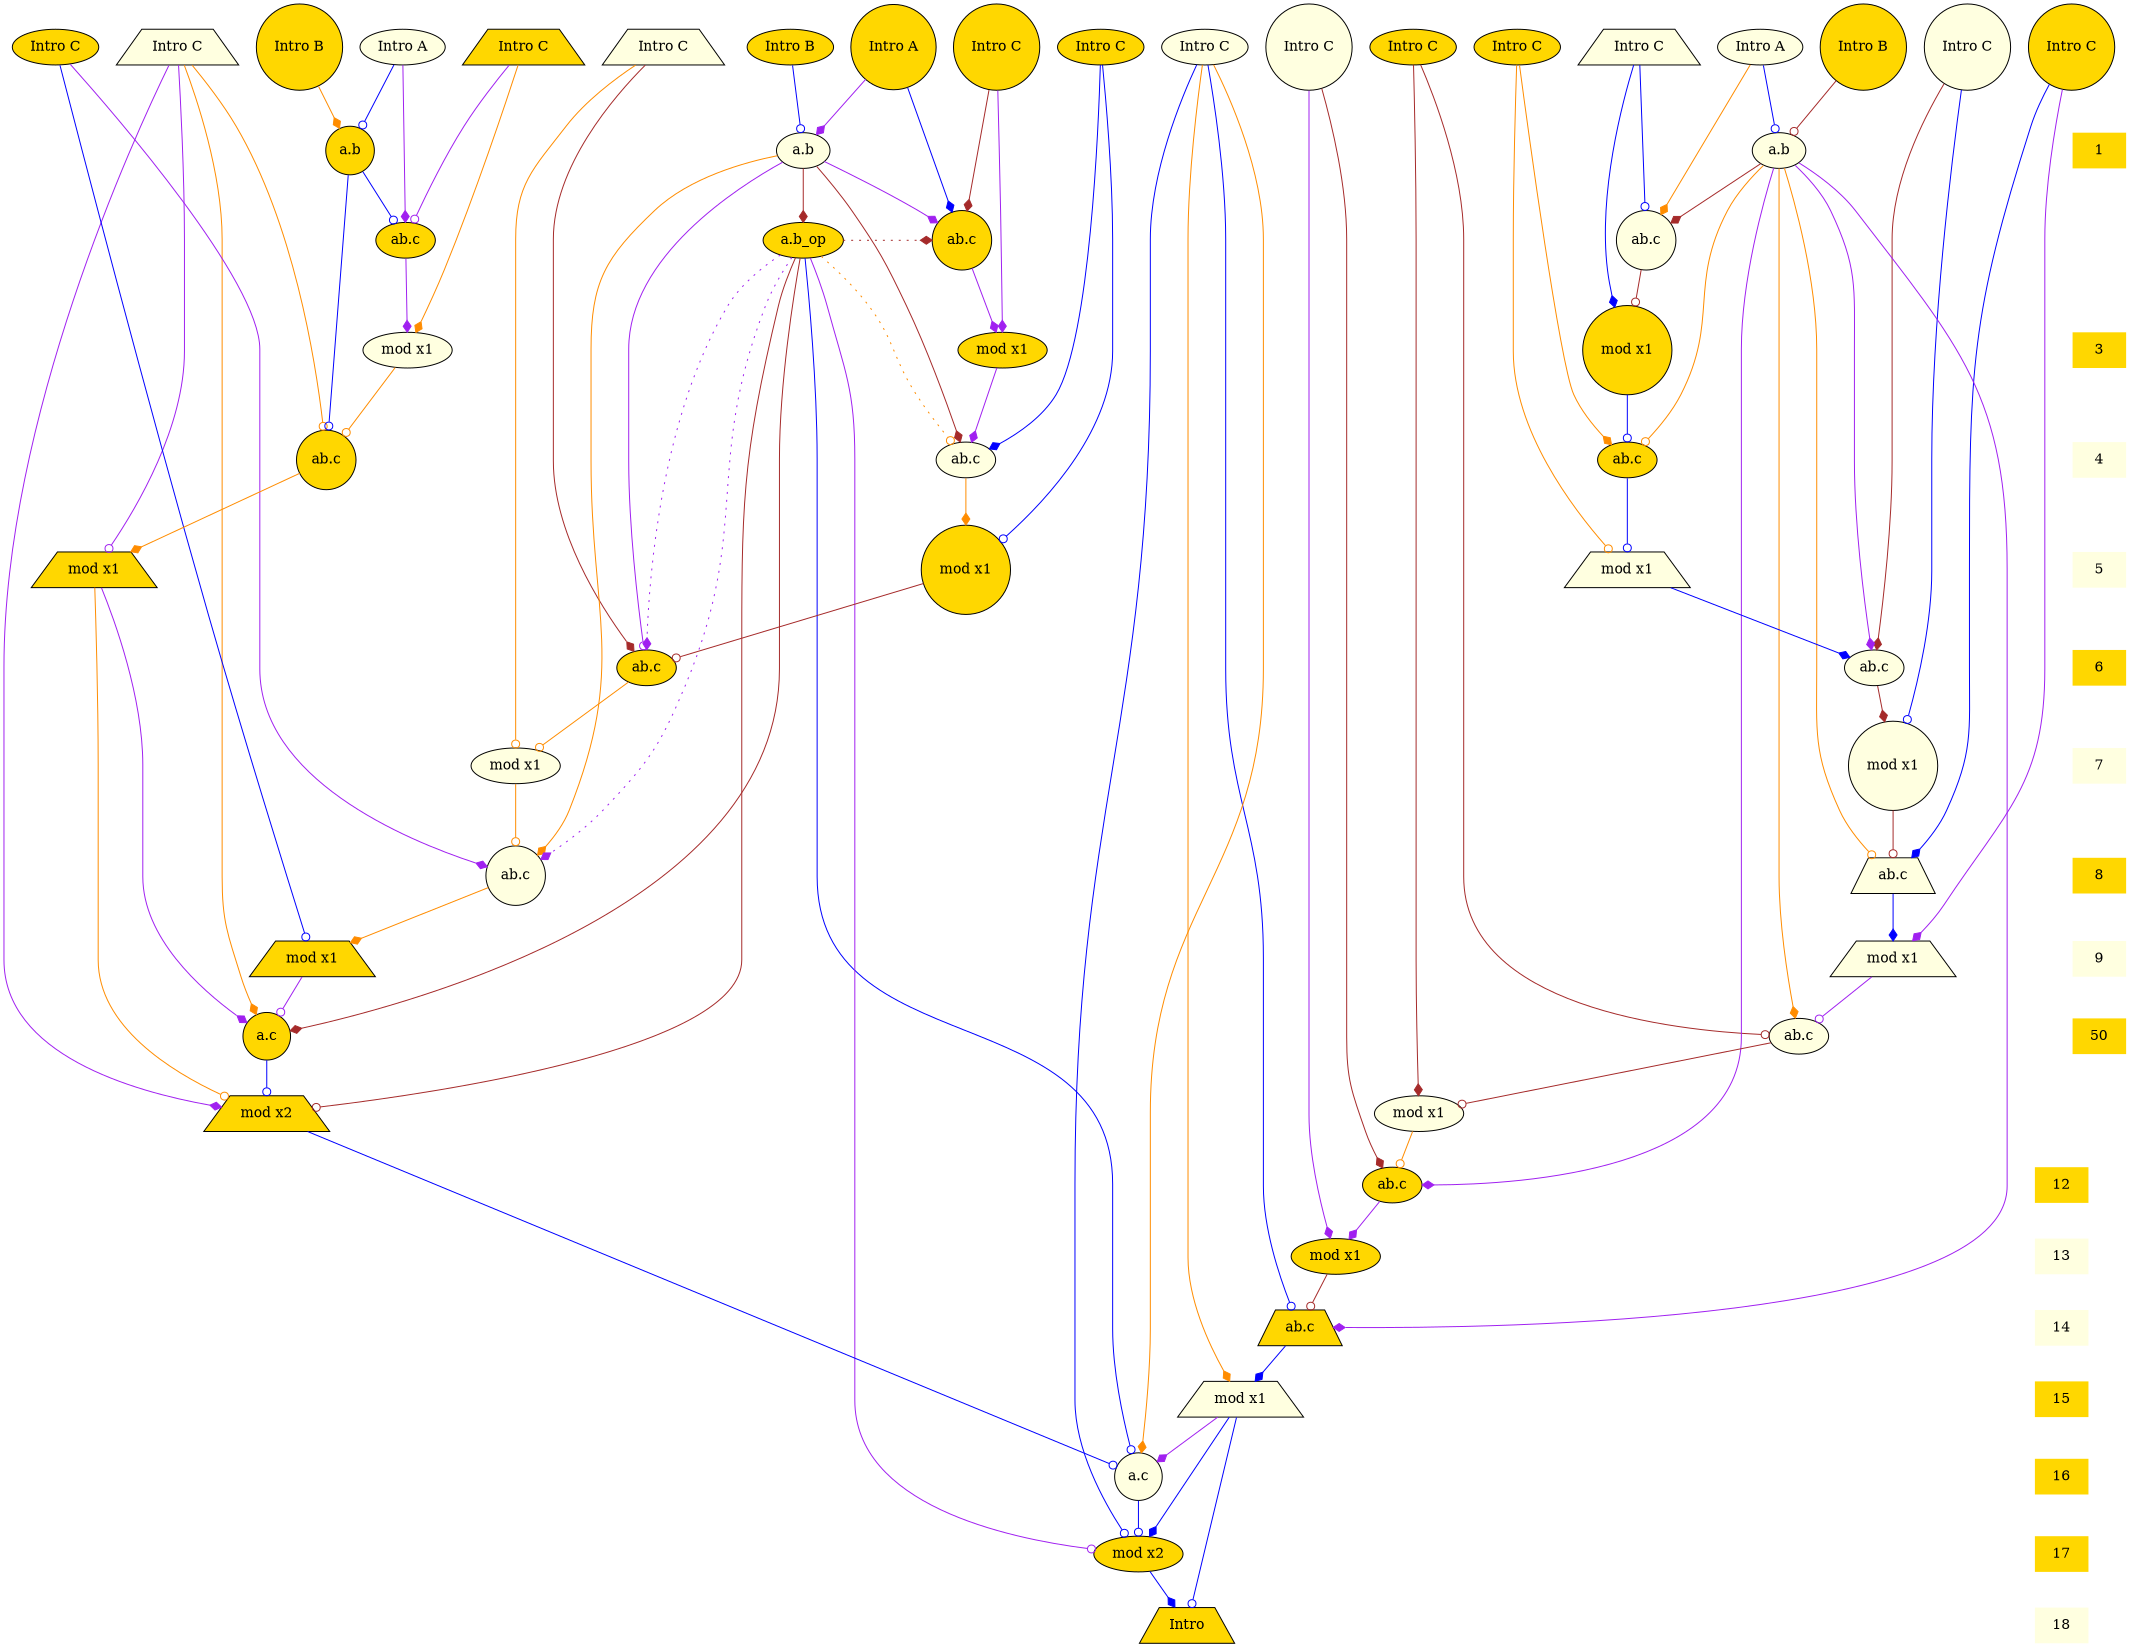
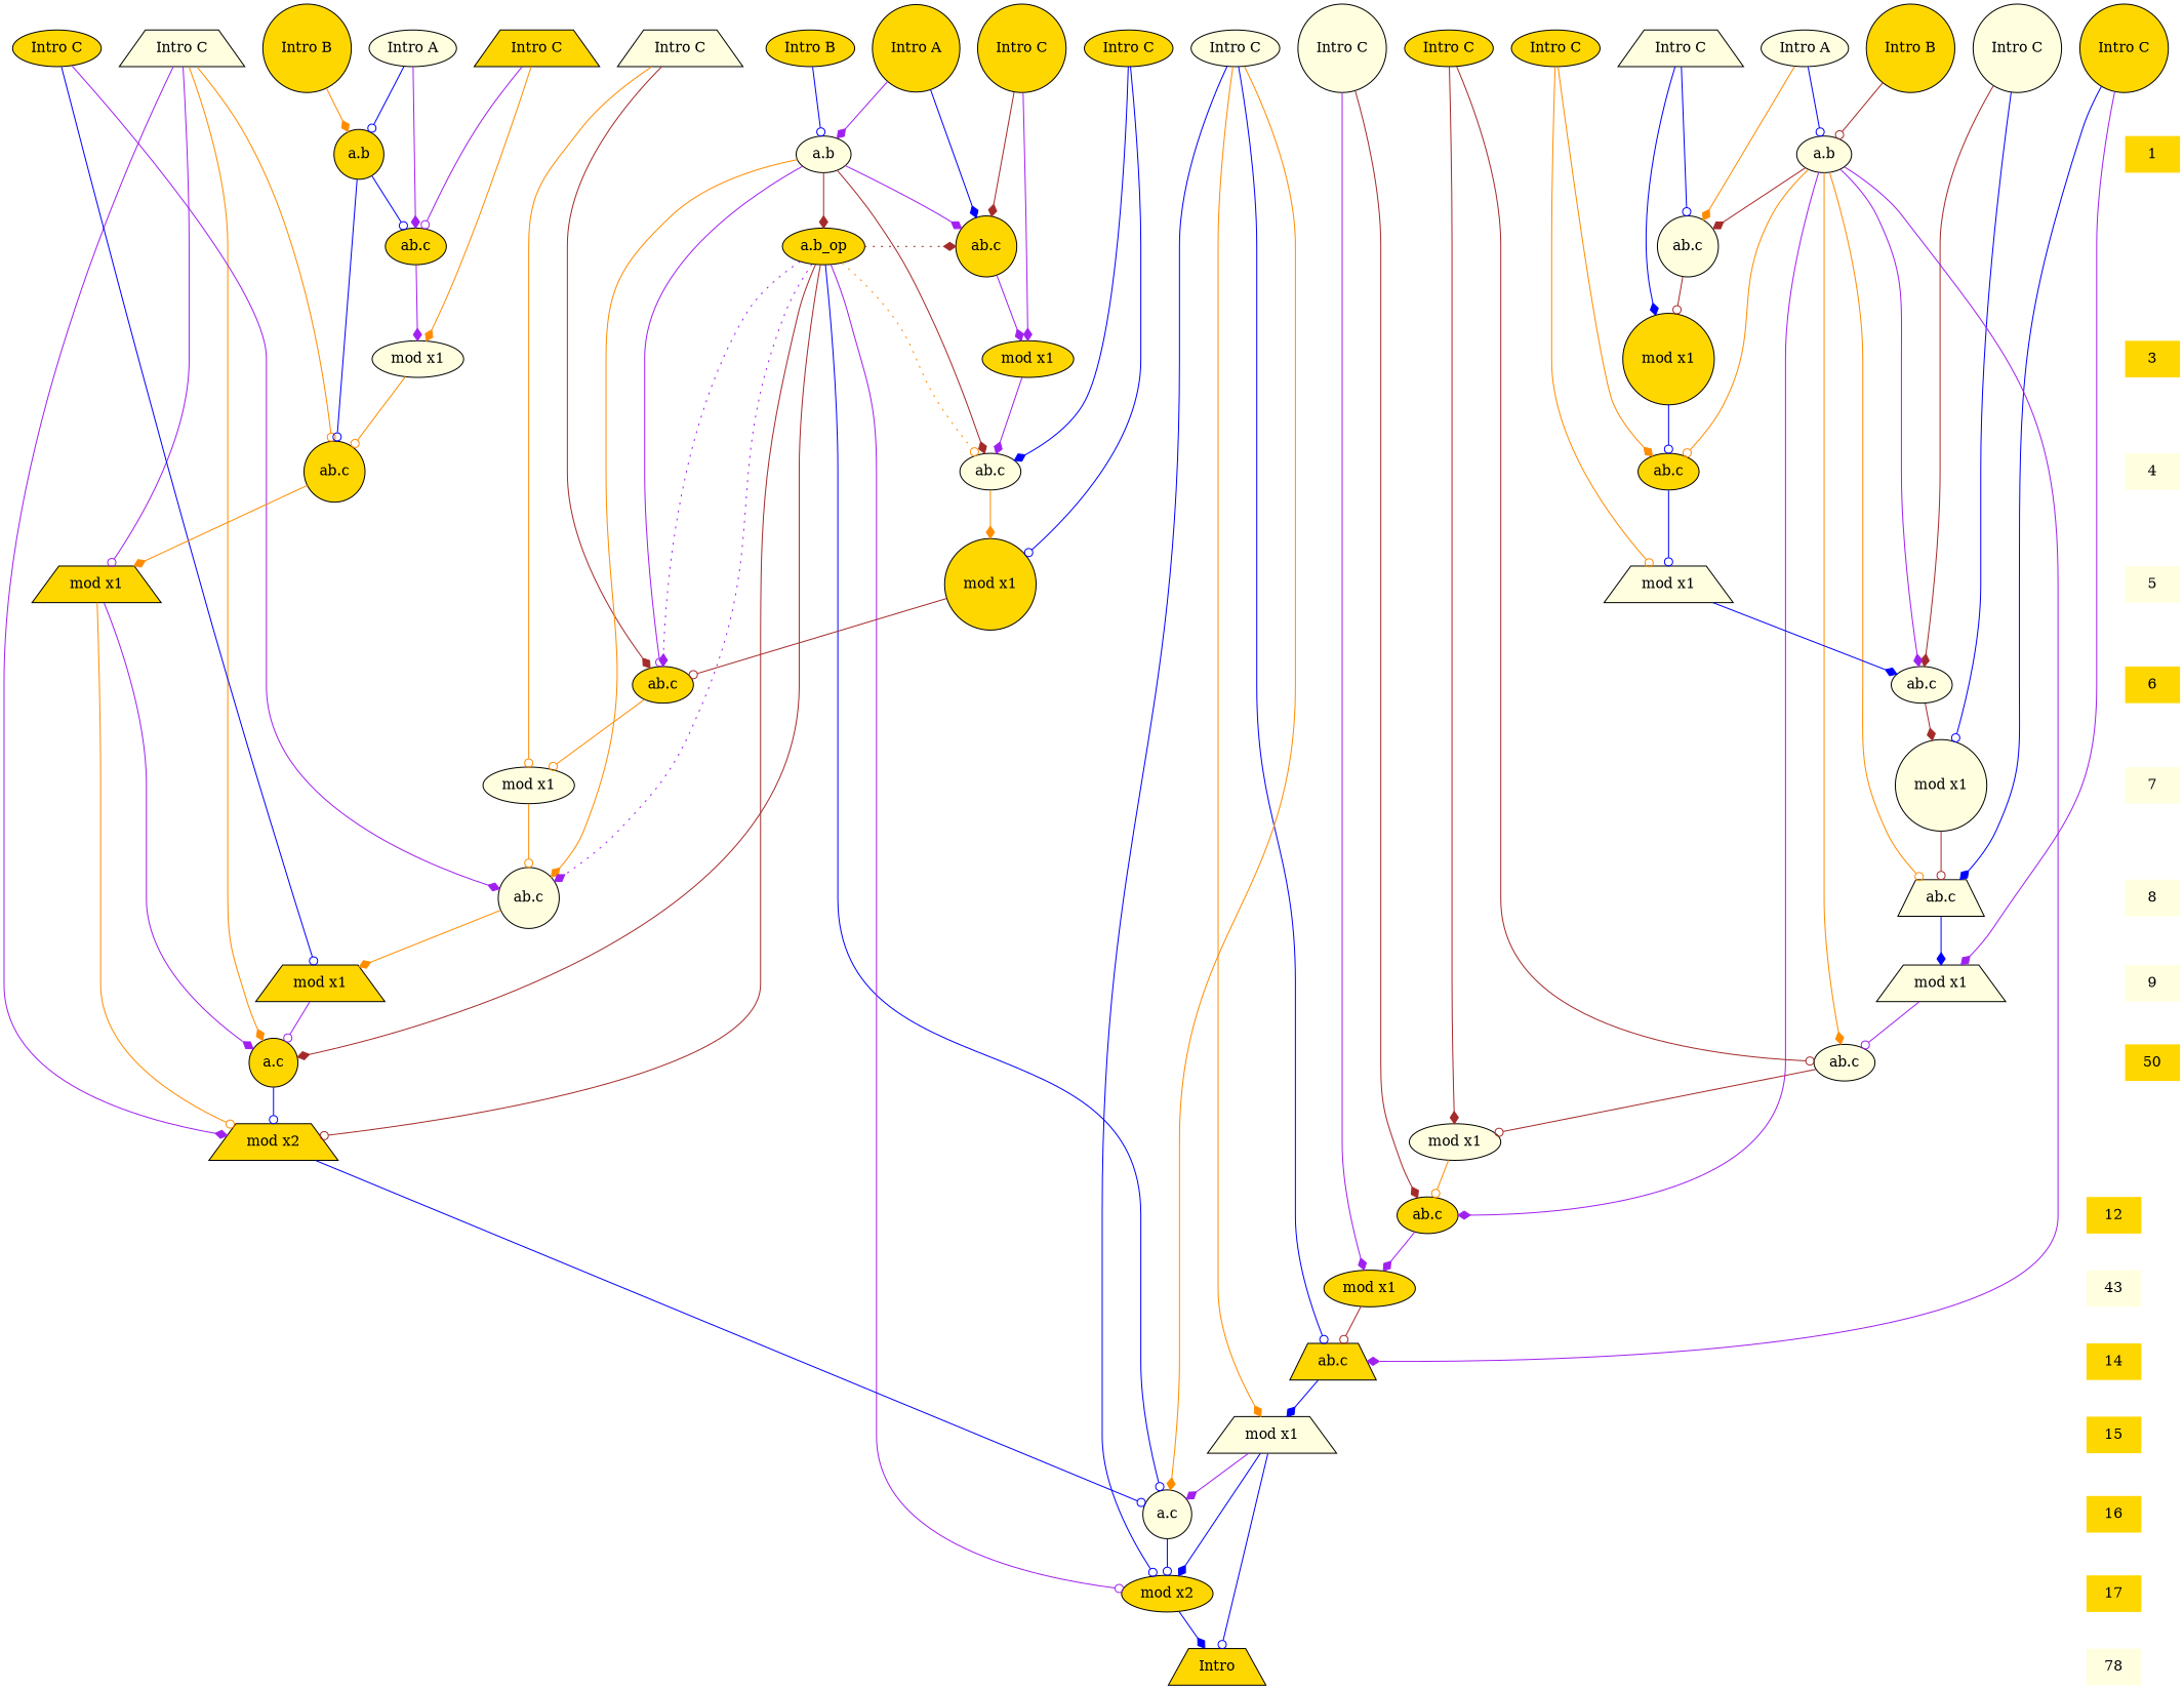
  digraph {
    ranksep=.5
    node [fillcolor=gold shape=ellipse style=filled]
    edge [arrowhead=diamond color=blue]
    n1 [fillcolor=lightyellow label="Intro A"]
    n2 [fillcolor=lightyellow label="Intro A"]
    n3 [label="Intro B"]
    n4 [label="Intro A" shape=circle]
    n5 [label="Intro B" shape=circle]
    n6 [label="Intro B" shape=circle]
    n7 [fillcolor=lightyellow label="Intro C"]
    n8 [fillcolor=lightyellow label="Intro C" shape=circle]
    n9 [fillcolor=lightyellow label="Intro C" shape=circle]
    n10 [label="Intro C" shape=circle]
    n11 [label="Intro C"]
    n12 [label="Intro C" shape=circle]
    n13 [fillcolor=lightyellow label="Intro C" shape=trapezium]
    n14 [fillcolor=lightyellow label="Intro C" shape=trapezium]
    n15 [label="Intro C"]
    n16 [label="Intro C"]
    n17 [label="Intro C"]
    n18 [label="Intro C" shape=trapezium]
    n19 [fillcolor=lightyellow label="Intro C" shape=trapezium]
    1 [shape=plaintext]
    n21 [fillcolor=lightyellow label="a.b"]
    n22 [fillcolor=lightyellow label="a.b"]
    n23 [label="a.b" shape=circle]
    n24 [label="ab.c" shape=circle]
    n25 [fillcolor=lightyellow label="ab.c" shape=circle]
    n26 [label="ab.c"]
    n27 [label="a.b_op"]
    3 [shape=plaintext]
    n29 [label="mod x1"]
    n30 [label="mod x1" shape=circle]
    n31 [fillcolor=lightyellow label="mod x1"]
    4 [fillcolor=lightyellow shape=plaintext]
    n33 [fillcolor=lightyellow label="ab.c"]
    n34 [label="ab.c"]
    n35 [label="ab.c" shape=circle]
    5 [fillcolor=lightyellow shape=plaintext]
    n37 [label="mod x1" shape=circle]
    n38 [label="mod x1" shape=trapezium]
    n39 [fillcolor=lightyellow label="mod x1" shape=trapezium]
    6 [shape=plaintext]
    n41 [label="ab.c"]
    n42 [fillcolor=lightyellow label="ab.c"]
    7 [fillcolor=lightyellow shape=plaintext]
    n44 [fillcolor=lightyellow label="mod x1"]
    n45 [fillcolor=lightyellow label="mod x1" shape=circle]
-   8 [shape=plaintext]
+   8 [fillcolor=lightyellow shape=plaintext]
    n47 [fillcolor=lightyellow label="ab.c" shape=circle]
    n48 [fillcolor=lightyellow label="ab.c" shape=trapezium]
    9 [fillcolor=lightyellow shape=plaintext]
    n50 [label="mod x1" shape=trapezium]
    n51 [fillcolor=lightyellow label="mod x1" shape=trapezium]
    n52 [label=50 shape=plaintext]
    n53 [label="a.c" shape=circle]
    n54 [fillcolor=lightyellow label="ab.c"]
    n55 [label="mod x2" shape=trapezium]
    n56 [fillcolor=lightyellow label="mod x1"]
    12 [shape=plaintext]
    n58 [label="ab.c"]
-   13 [fillcolor=lightyellow shape=plaintext]
+   13 [fillcolor=lightyellow shape=plaintext label=43]
    n60 [label="mod x1"]
-   14 [fillcolor=lightyellow shape=plaintext]
+   14 [shape=plaintext]
    n62 [label="ab.c" shape=trapezium]
    15 [shape=plaintext]
    n64 [fillcolor=lightyellow label="mod x1" shape=trapezium]
    16 [shape=plaintext]
    n66 [fillcolor=lightyellow label="a.c" shape=circle]
    17 [shape=plaintext]
    n68 [label="mod x2"]
-   18 [fillcolor=lightyellow shape=plaintext]
+   18 [fillcolor=lightyellow shape=plaintext label=78]
    n70 [label=Intro shape=trapezium]
    subgraph sub_1 {
      rank=same
      n1
      n2
      n3
      n4
      n5
      n6
      n7
      n8
      n9
      n10
      n11
      n12
      n13
      n14
      n15
      n16
      n17
      n18
      n19
    }
    subgraph sub_2 {
      rank=same
      1
      n21
      n22
      n23
    }
    subgraph sub_3 {
      rank=same
      n24
      n25
      n26
      n27
    }
    subgraph sub_4 {
      rank=same
      3
      n29
      n30
      n31
    }
    subgraph sub_5 {
      rank=same
      4
      n33
      n34
      n35
    }
    subgraph sub_6 {
      rank=same
      5
      n37
      n38
      n39
    }
    subgraph sub_7 {
      rank=same
      6
      n41
      n42
    }
    subgraph sub_8 {
      rank=same
      7
      n44
      n45
    }
    subgraph sub_9 {
      rank=same
      8
      n47
      n48
    }
    subgraph sub_10 {
      rank=same
      9
      n50
      n51
    }
    subgraph sub_11 {
      rank=same
      n52
      n53
      n54
    }
    subgraph sub_12 {
      rank=same
      n55
      n56
    }
    subgraph sub_13 {
      rank=same
      12
      n58
    }
    subgraph sub_14 {
      rank=same
      13
      n60
    }
    subgraph sub_15 {
      rank=same
      14
      n62
    }
    subgraph sub_16 {
      rank=same
      15
      n64
    }
    subgraph sub_17 {
      rank=same
      16
      n66
    }
    subgraph sub_18 {
      rank=same
      17
      n68
    }
    subgraph sub_19 {
      rank=same
      18
      n70
    }
    n1 -> n22 [arrowhead=odot]
    n1 -> n25 [color=darkorange]
    n2 -> n23 [arrowhead=odot]
    n2 -> n26 [color=purple]
    n3 -> n21 [arrowhead=odot]
    n4 -> n21 [color=purple]
    n4 -> n24
    n5 -> n22 [arrowhead=odot color=brown]
    n6 -> n23 [color=darkorange]
    n7 -> n62 [arrowhead=odot]
    n7 -> n64 [color=darkorange]
    n7 -> n66 [color=darkorange]
    n7 -> n68 [arrowhead=odot]
    n8 -> n58 [color=brown]
    n8 -> n60 [color=purple]
    n9 -> n42 [color=brown]
    n9 -> n45 [arrowhead=odot]
    n10 -> n48
    n10 -> n51 [color=purple]
    n11 -> n33
    n11 -> n37 [arrowhead=odot]
    n12 -> n24 [color=brown]
    n12 -> n29 [color=purple]
    n13 -> n35 [arrowhead=odot color=darkorange]
    n13 -> n38 [arrowhead=odot color=purple]
    n13 -> n53 [color=darkorange]
    n13 -> n55 [color=purple]
    n14 -> n41 [color=brown]
    n14 -> n44 [arrowhead=odot color=darkorange]
    n15 -> n54 [arrowhead=odot color=brown]
    n15 -> n56 [color=brown]
    n16 -> n47 [color=purple]
    n16 -> n50 [arrowhead=odot]
    n17 -> n34 [color=darkorange]
    n17 -> n39 [arrowhead=odot color=darkorange]
    n18 -> n26 [arrowhead=odot color=purple]
    n18 -> n31 [color=darkorange]
    n19 -> n25 [arrowhead=odot]
    n19 -> n30
    n21 -> n24 [color=purple]
    n21 -> n27 [color=brown]
    n21 -> n33 [color=brown]
    n21 -> n41 [arrowhead=odot color=purple]
    n21 -> n47 [color=darkorange]
    n22 -> n25 [color=brown]
    n22 -> n34 [arrowhead=odot color=darkorange]
    n22 -> n42 [color=purple]
    n22 -> n48 [arrowhead=odot color=darkorange]
    n22 -> n54 [color=darkorange]
    n22 -> n58 [color=purple]
    n22 -> n62 [color=purple]
    n23 -> n26 [arrowhead=odot]
    n23 -> n35 [arrowhead=odot]
    n24 -> n29 [color=purple]
    n25 -> n30 [arrowhead=odot color=brown]
    n26 -> n31 [color=purple]
    n27 -> n24 [color=brown style=dotted]
    n27 -> n33 [arrowhead=odot color=darkorange style=dotted]
    n27 -> n41 [color=purple style=dotted]
    n27 -> n47 [color=purple style=dotted]
    n27 -> n53 [color=brown]
    n27 -> n55 [arrowhead=odot color=brown]
    n27 -> n66 [arrowhead=odot]
    n27 -> n68 [arrowhead=odot color=purple]
    3 -> 4 [style=invis arrowhead="" color=""]
    n29 -> n33 [color=purple]
    n30 -> n34 [arrowhead=odot]
    n31 -> n35 [arrowhead=odot color=darkorange]
    4 -> 5 [style=invis arrowhead="" color=""]
    n33 -> n37 [color=darkorange]
    n34 -> n39 [arrowhead=odot]
    n35 -> n38 [color=darkorange]
    5 -> 6 [style=invis arrowhead="" color=""]
    n37 -> n41 [arrowhead=odot color=brown]
    n38 -> n53 [color=purple]
    n38 -> n55 [arrowhead=odot color=darkorange]
    n39 -> n42
    6 -> 7 [style=invis arrowhead="" color=""]
    n41 -> n44 [arrowhead=odot color=darkorange]
    n42 -> n45 [color=brown]
    7 -> 8 [style=invis arrowhead="" color=""]
    n44 -> n47 [arrowhead=odot color=darkorange]
    n45 -> n48 [arrowhead=odot color=brown]
    8 -> 9 [style=invis arrowhead="" color=""]
    n47 -> n50 [color=darkorange]
    n48 -> n51
    9 -> n52 [style=invis arrowhead="" color=""]
    n50 -> n53 [arrowhead=odot color=purple]
    n51 -> n54 [arrowhead=odot color=purple]
    n53 -> n55 [arrowhead=odot]
    n54 -> n56 [arrowhead=odot color=brown]
    n55 -> n66 [arrowhead=odot]
    n56 -> n58 [arrowhead=odot color=darkorange]
    12 -> 13 [style=invis arrowhead="" color=""]
    n58 -> n60 [color=purple]
    13 -> 14 [style=invis arrowhead="" color=""]
    n60 -> n62 [arrowhead=odot color=brown]
    14 -> 15 [style=invis arrowhead="" color=""]
    n62 -> n64
    15 -> 16 [style=invis arrowhead="" color=""]
    n64 -> n66 [color=purple]
    n64 -> n68
    n64 -> n70 [arrowhead=odot]
    16 -> 17 [style=invis arrowhead="" color=""]
    n66 -> n68 [arrowhead=odot]
    17 -> 18 [style=invis arrowhead="" color=""]
    n68 -> n70
  }
